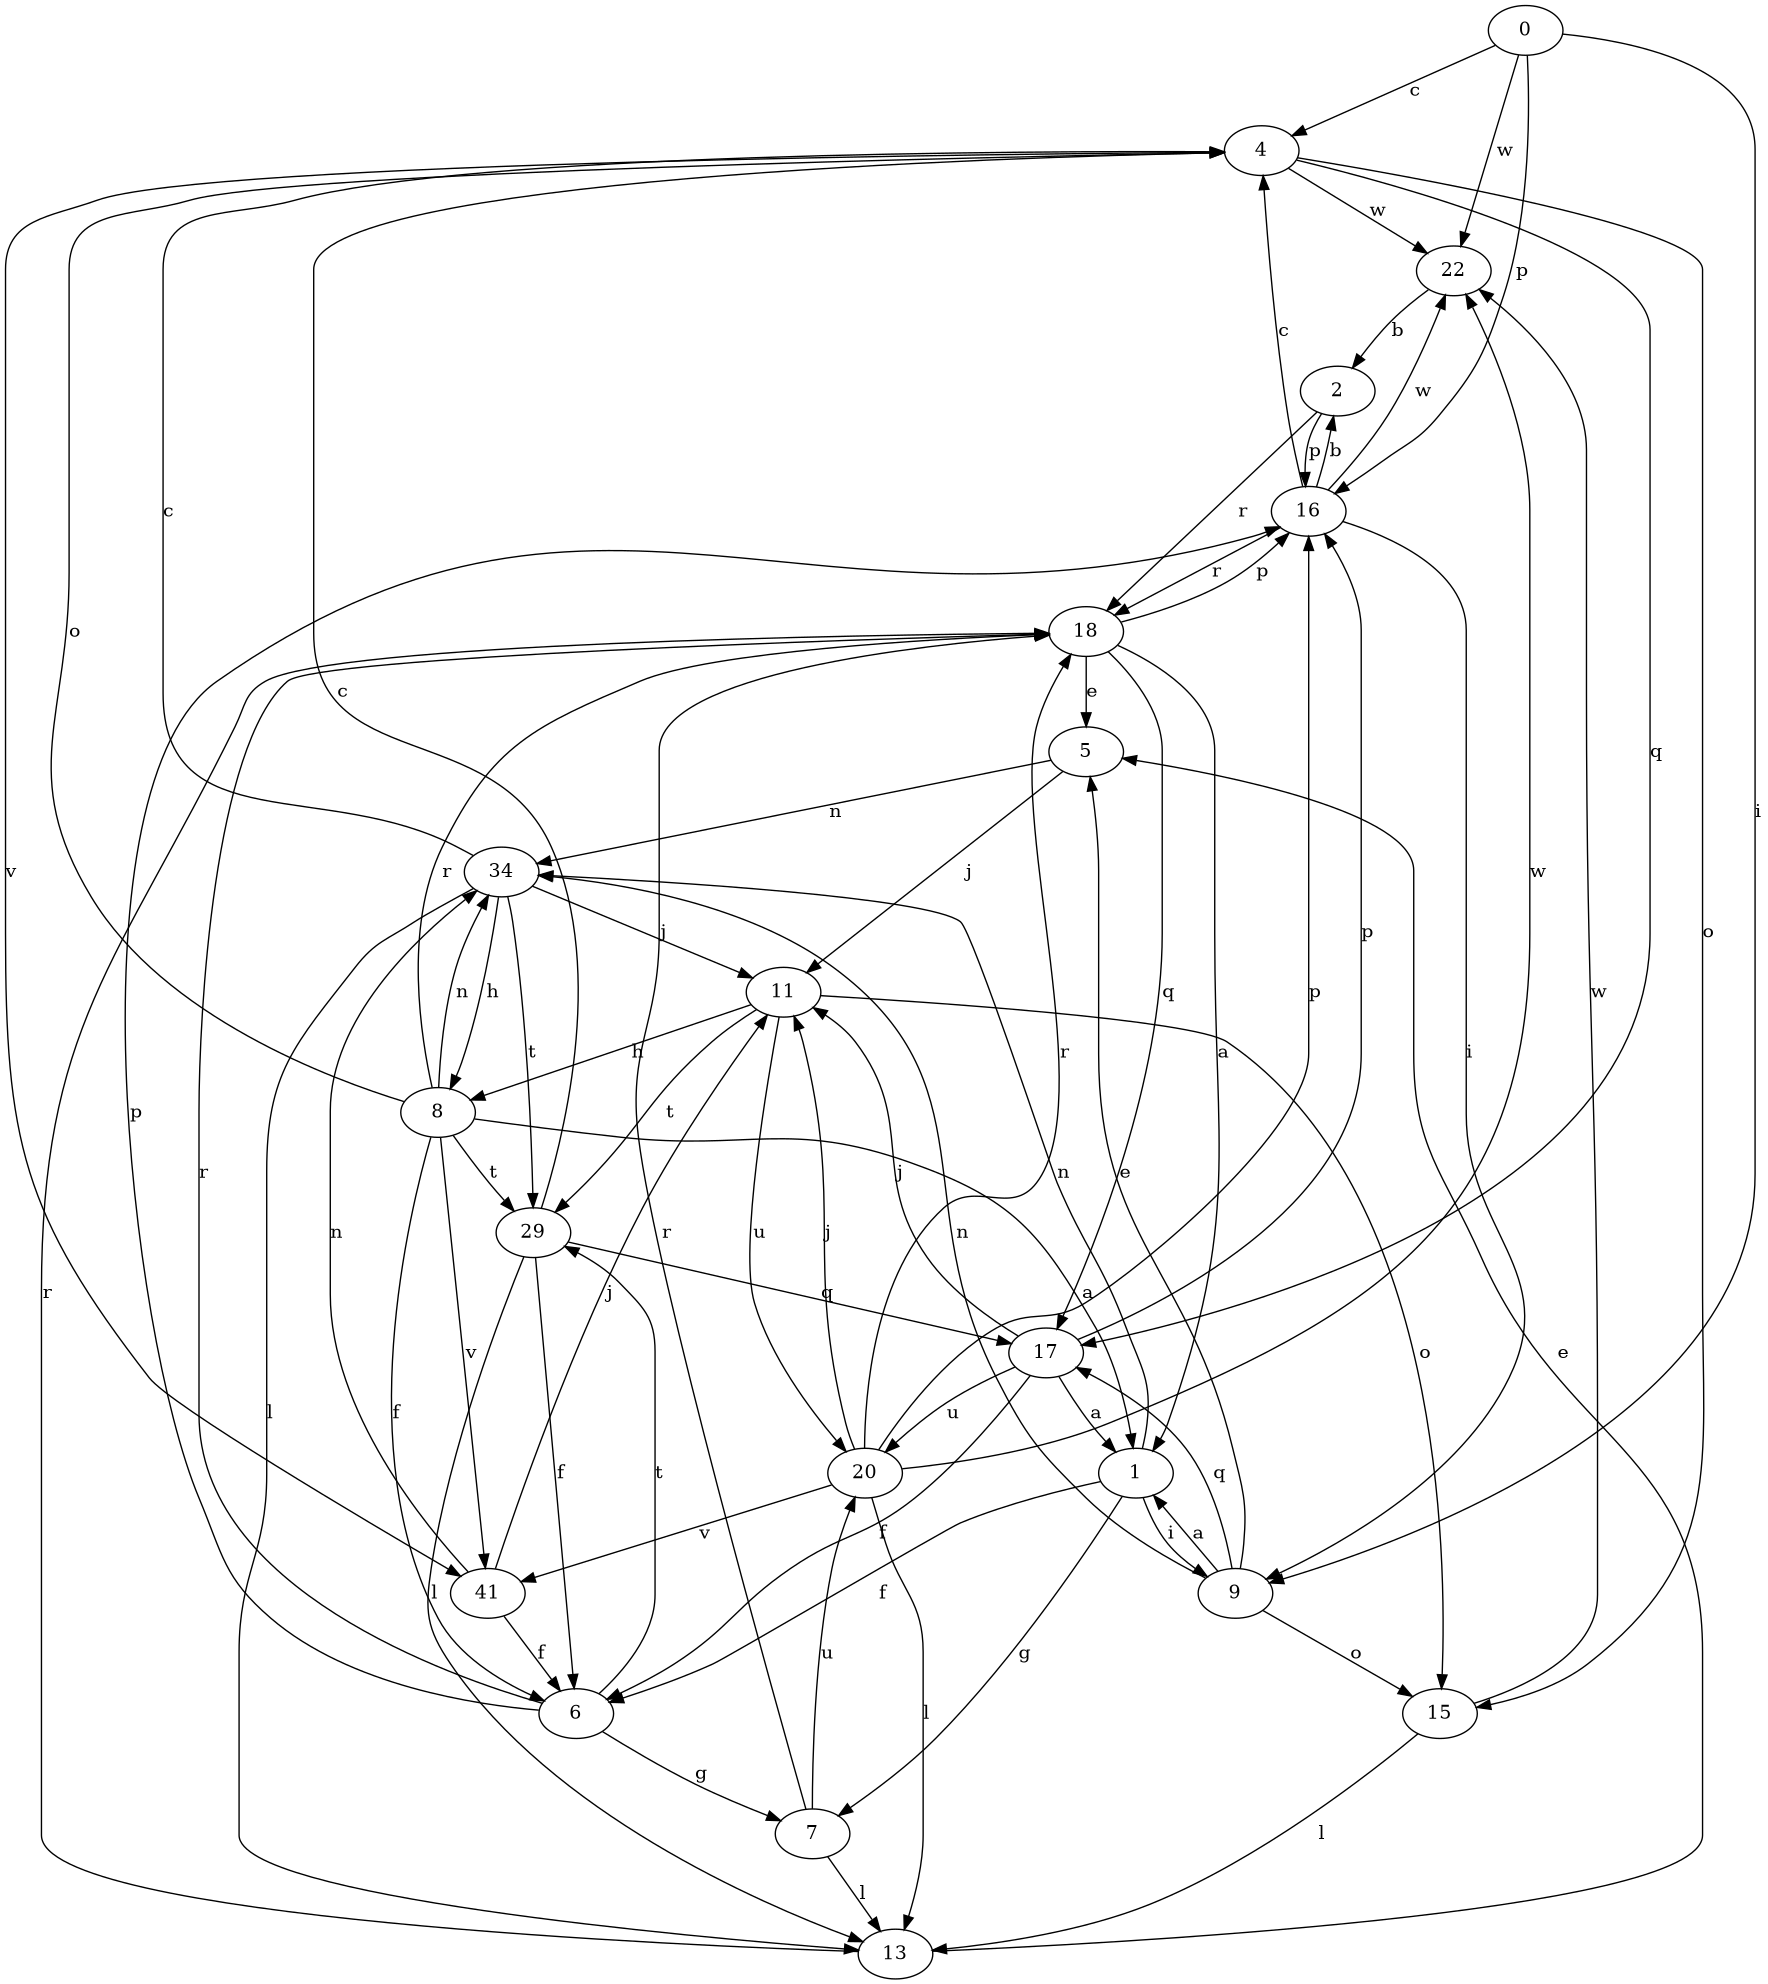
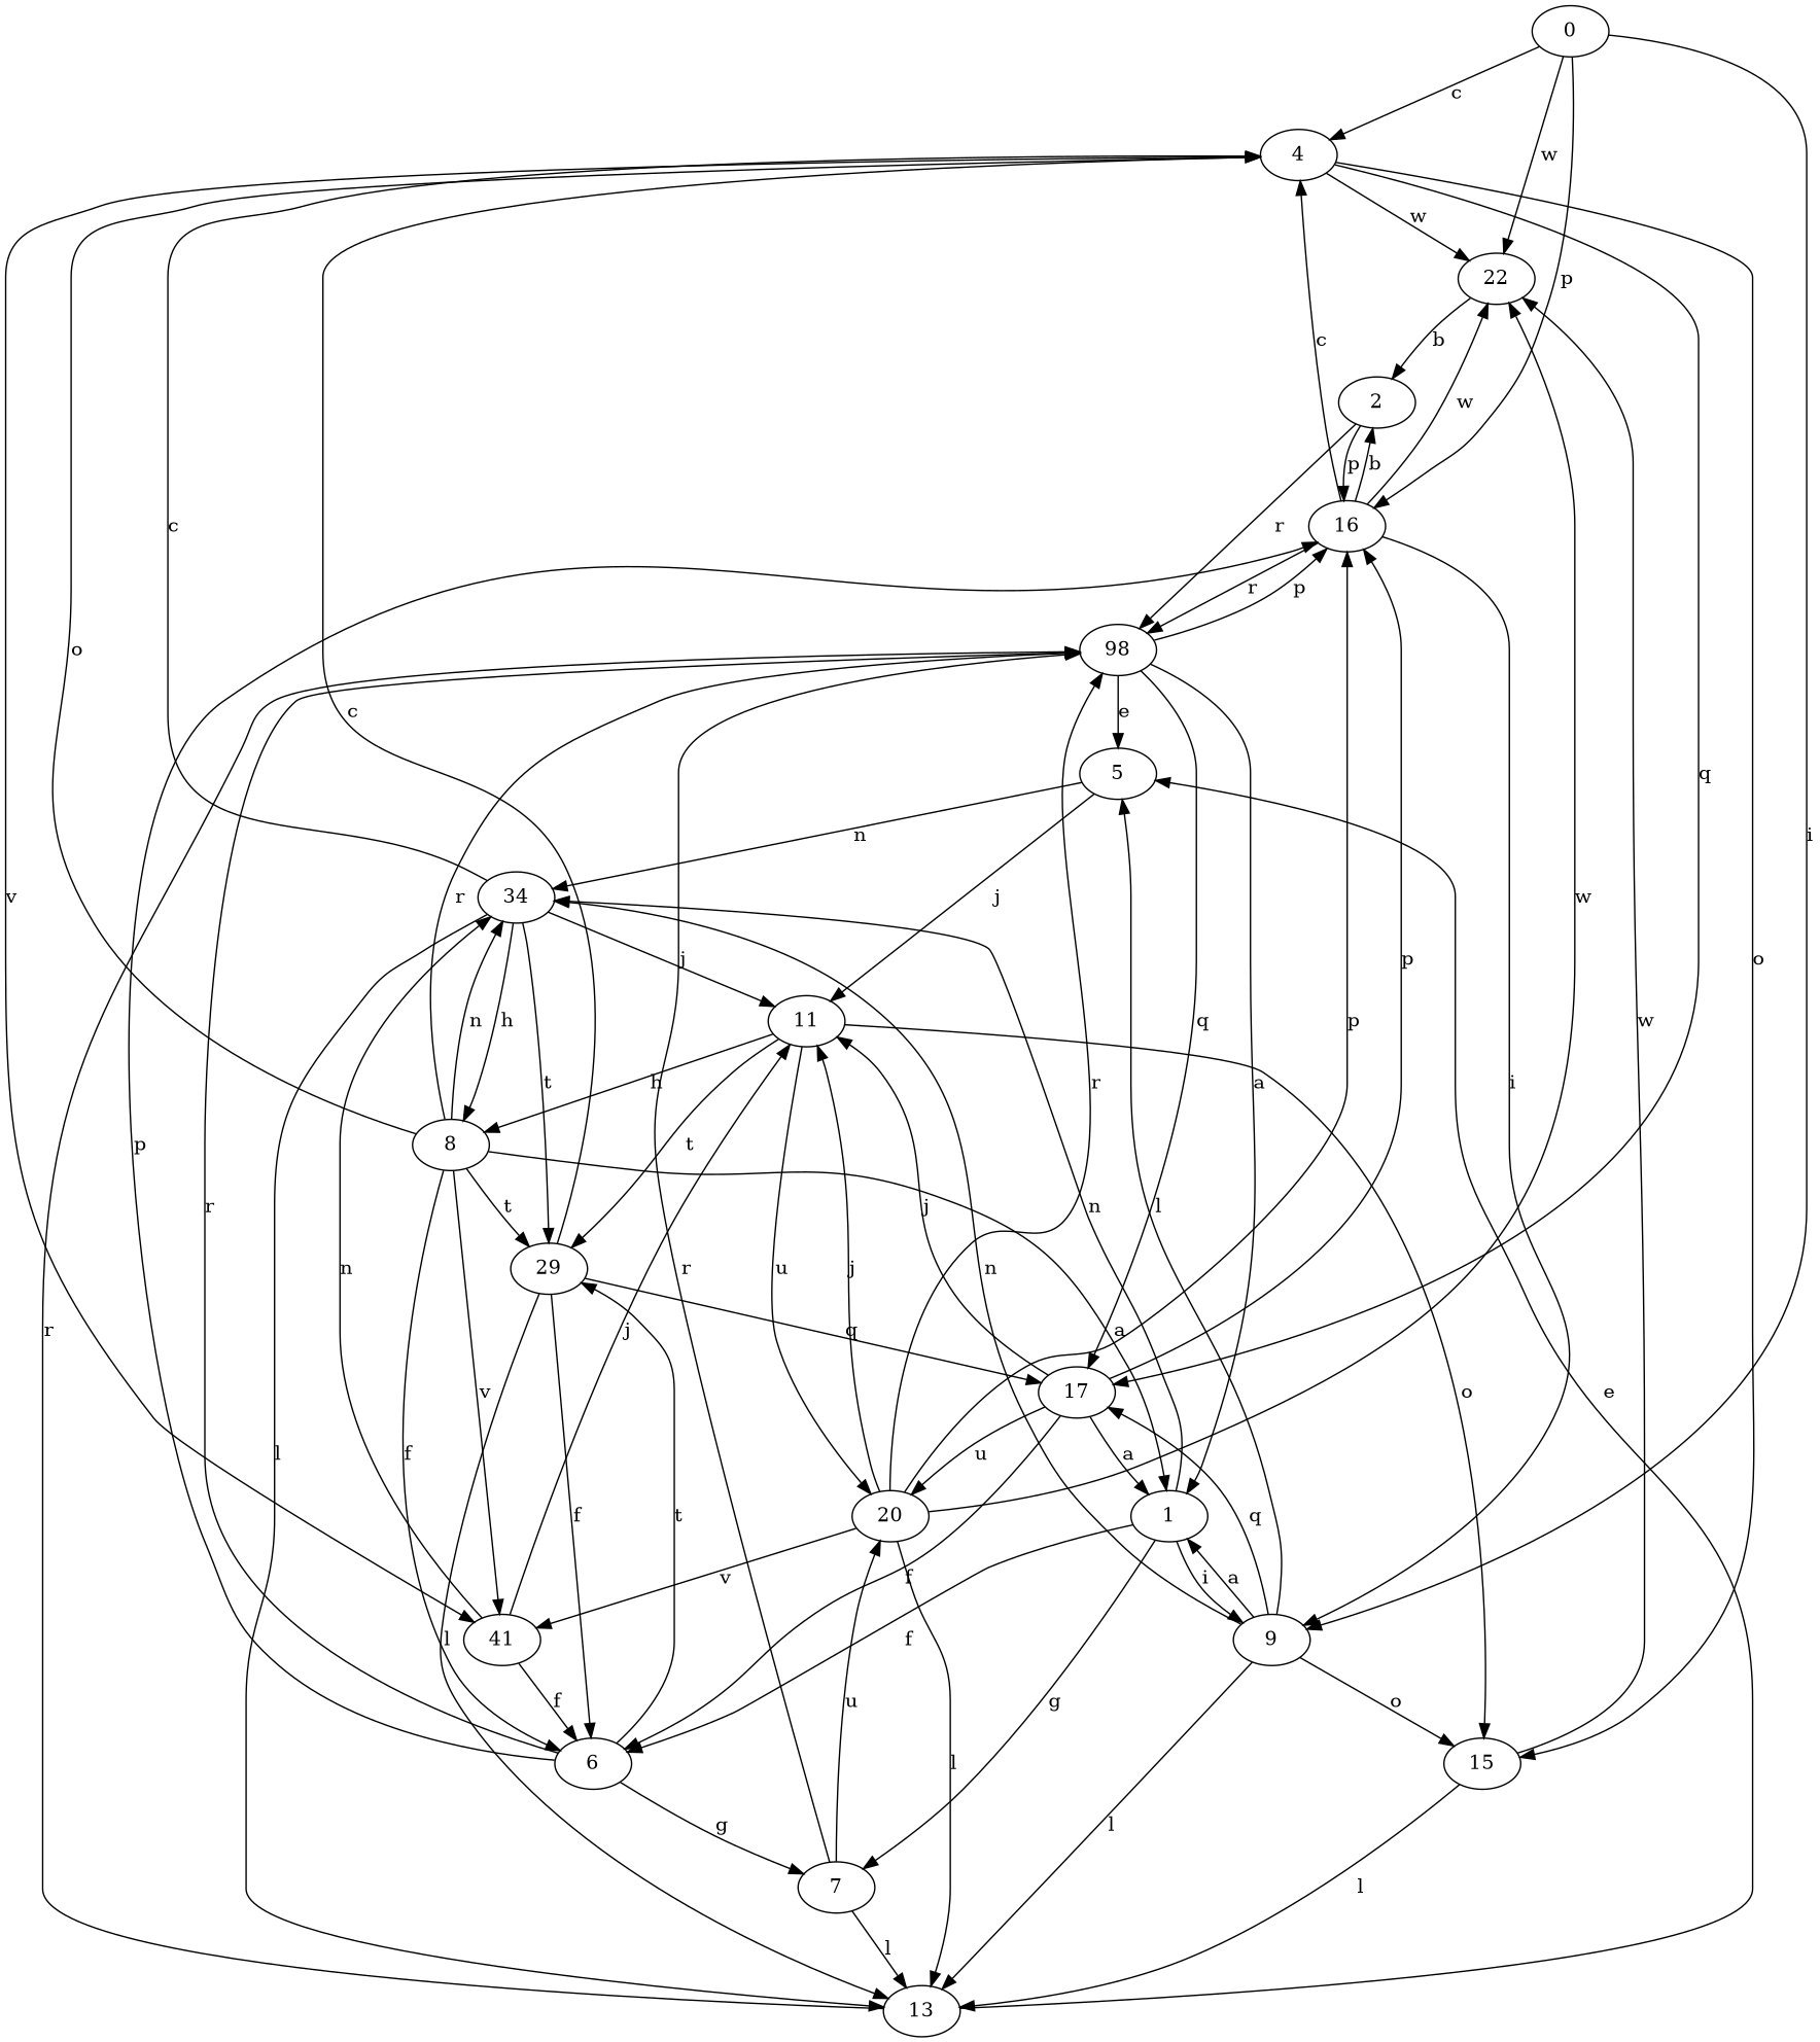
  strict digraph {
    0
    4
    9
    16
    22
    15
    17
    n8 [label=41]
    8
    1
    6
    n12 [label=34]
-   18
+   18 [label=98]
    n14 [label=29]
    5
    13
    2
    7
    20
    11
    0 -> 4 [label=c]
    0 -> 9 [label=i]
    0 -> 16 [label=p]
    0 -> 22 [label=w]
    4 -> 22 [label=w]
    4 -> 15 [label=o]
    4 -> 17 [label=q]
    4 -> n8 [label=v]
    9 -> 15 [label=o]
    9 -> 17 [label=q]
    9 -> 1 [label=a]
    9 -> n12 [label=n]
-   9 -> 5 [label=e]
+   9 -> 5 [label=l]
+   9 -> 13 [label=l]
    16 -> 4 [label=c]
    16 -> 9 [label=i]
    16 -> 22 [label=w]
    16 -> 18 [label=r]
    16 -> 2 [label=b]
    22 -> 2 [label=b]
    15 -> 22 [label=w]
    15 -> 13 [label=l]
    17 -> 16 [label=p]
    17 -> 1 [label=a]
    17 -> 6 [label=f]
    17 -> 20 [label=u]
    17 -> 11 [label=j]
    n8 -> 6 [label=f]
    n8 -> n12 [label=n]
    n8 -> 11 [label=j]
    8 -> 4 [label=o]
    8 -> n8 [label=v]
    8 -> 1 [label=a]
    8 -> 6 [label=f]
    8 -> n12 [label=n]
    8 -> 18 [label=r]
    8 -> n14 [label=t]
    1 -> 9 [label=i]
    1 -> 6 [label=f]
    1 -> n12 [label=n]
    1 -> 7 [label=g]
    6 -> 16 [label=p]
    6 -> 18 [label=r]
    6 -> n14 [label=t]
    6 -> 7 [label=g]
    n12 -> 4 [label=c]
    n12 -> 8 [label=h]
    n12 -> n14 [label=t]
    n12 -> 13 [label=l]
    n12 -> 11 [label=j]
    18 -> 16 [label=p]
    18 -> 17 [label=q]
    18 -> 1 [label=a]
    18 -> 5 [label=e]
    n14 -> 4 [label=c]
    n14 -> 17 [label=q]
    n14 -> 6 [label=f]
    n14 -> 13 [label=l]
    5 -> n12 [label=n]
    5 -> 11 [label=j]
    13 -> 18 [label=r]
    13 -> 5 [label=e]
    2 -> 16 [label=p]
    2 -> 18 [label=r]
    7 -> 18 [label=r]
    7 -> 13 [label=l]
    7 -> 20 [label=u]
    20 -> 16 [label=p]
    20 -> 22 [label=w]
    20 -> n8 [label=v]
    20 -> 18 [label=r]
    20 -> 13 [label=l]
    20 -> 11 [label=j]
    11 -> 15 [label=o]
    11 -> 8 [label=h]
    11 -> n14 [label=t]
    11 -> 20 [label=u]
  }
